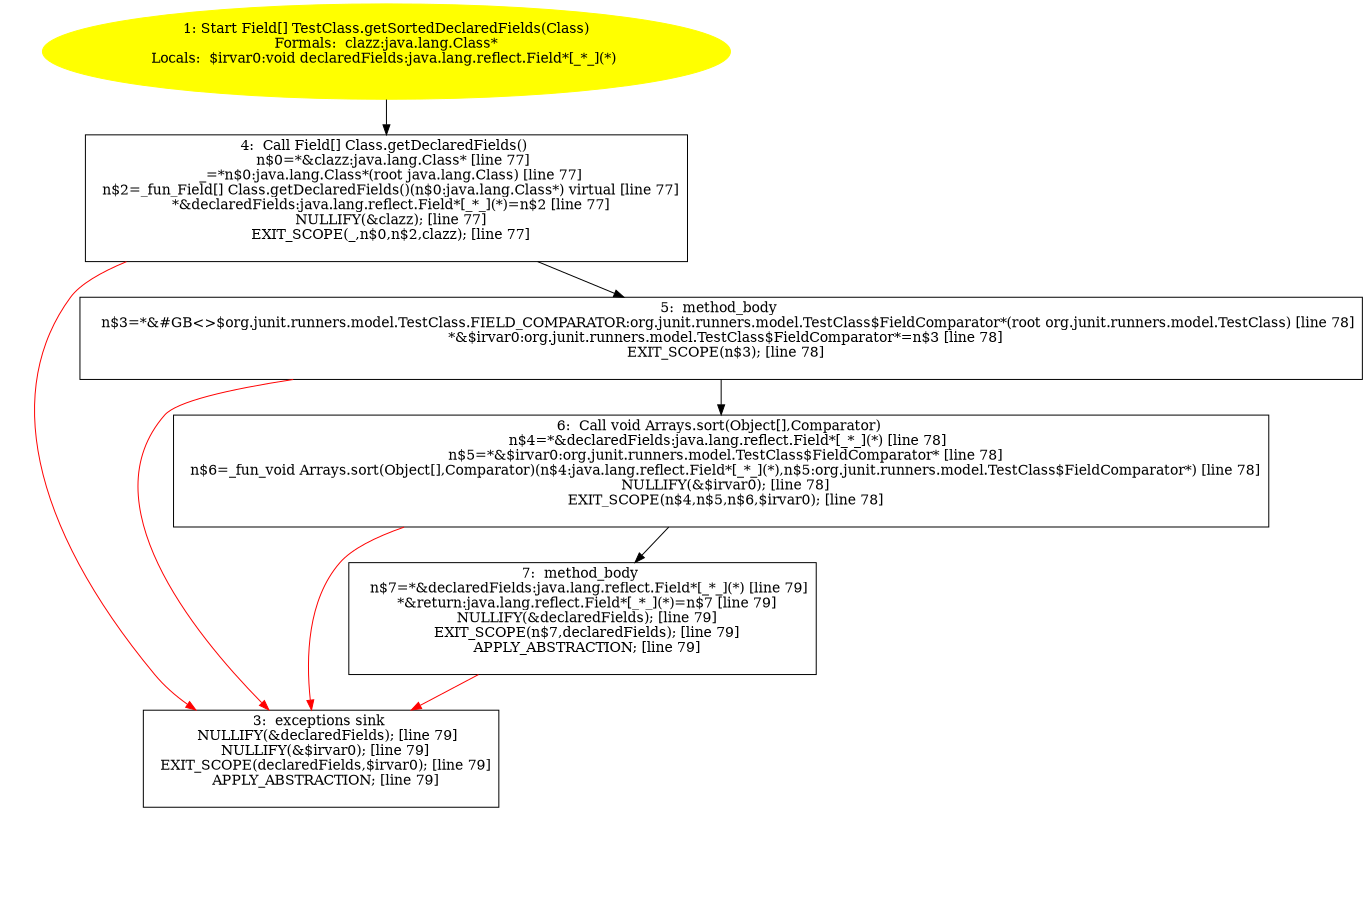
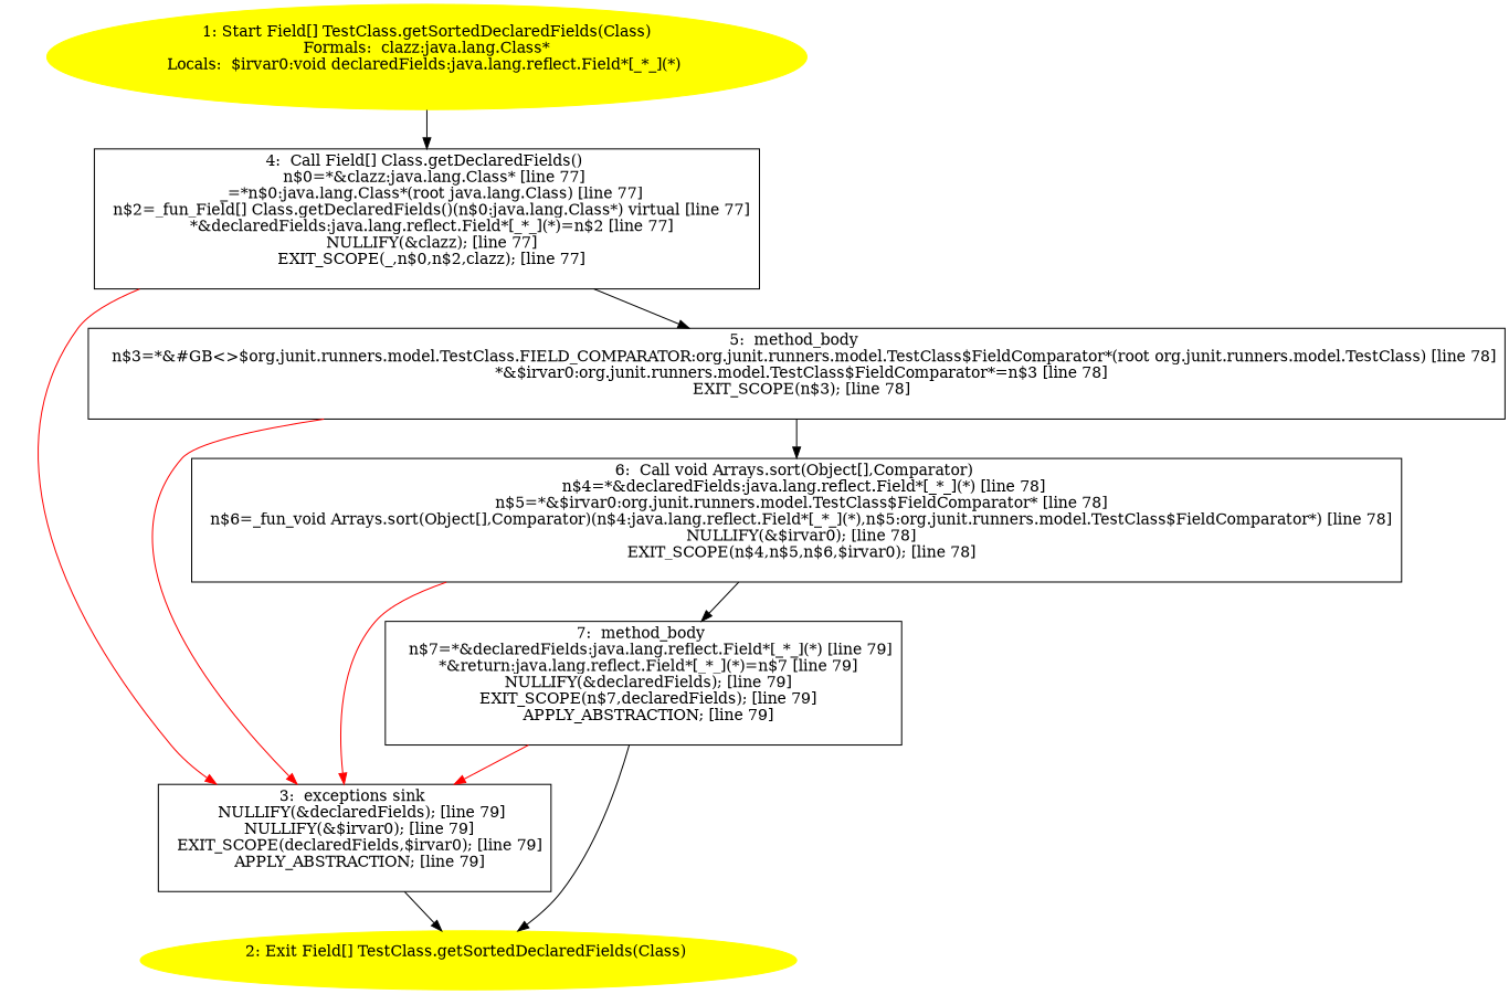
  digraph {
    node [shape=box]
    n1 [color=yellow label="1: Start Field[] TestClass.getSortedDeclaredFields(Class)\nFormals:  clazz:java.lang.Class*\nLocals:  $irvar0:void declaredFields:java.lang.reflect.Field*[_*_](*) \n  " style=filled shape=""]
    n2 [label="4:  Call Field[] Class.getDeclaredFields() \n   n$0=*&clazz:java.lang.Class* [line 77]\n  _=*n$0:java.lang.Class*(root java.lang.Class) [line 77]\n  n$2=_fun_Field[] Class.getDeclaredFields()(n$0:java.lang.Class*) virtual [line 77]\n  *&declaredFields:java.lang.reflect.Field*[_*_](*)=n$2 [line 77]\n  NULLIFY(&clazz); [line 77]\n  EXIT_SCOPE(_,n$0,n$2,clazz); [line 77]\n "]
    n3 [label="3:  exceptions sink \n   NULLIFY(&declaredFields); [line 79]\n  NULLIFY(&$irvar0); [line 79]\n  EXIT_SCOPE(declaredFields,$irvar0); [line 79]\n  APPLY_ABSTRACTION; [line 79]\n "]
    n4 [label="5:  method_body \n   n$3=*&#GB<>$org.junit.runners.model.TestClass.FIELD_COMPARATOR:org.junit.runners.model.TestClass$FieldComparator*(root org.junit.runners.model.TestClass) [line 78]\n  *&$irvar0:org.junit.runners.model.TestClass$FieldComparator*=n$3 [line 78]\n  EXIT_SCOPE(n$3); [line 78]\n "]
+   n5 [color=yellow label="2: Exit Field[] TestClass.getSortedDeclaredFields(Class) \n  " style=filled shape=""]
    n6 [label="6:  Call void Arrays.sort(Object[],Comparator) \n   n$4=*&declaredFields:java.lang.reflect.Field*[_*_](*) [line 78]\n  n$5=*&$irvar0:org.junit.runners.model.TestClass$FieldComparator* [line 78]\n  n$6=_fun_void Arrays.sort(Object[],Comparator)(n$4:java.lang.reflect.Field*[_*_](*),n$5:org.junit.runners.model.TestClass$FieldComparator*) [line 78]\n  NULLIFY(&$irvar0); [line 78]\n  EXIT_SCOPE(n$4,n$5,n$6,$irvar0); [line 78]\n "]
    n7 [label="7:  method_body \n   n$7=*&declaredFields:java.lang.reflect.Field*[_*_](*) [line 79]\n  *&return:java.lang.reflect.Field*[_*_](*)=n$7 [line 79]\n  NULLIFY(&declaredFields); [line 79]\n  EXIT_SCOPE(n$7,declaredFields); [line 79]\n  APPLY_ABSTRACTION; [line 79]\n "]
    n1 -> n2
    n2 -> n3 [color=red]
    n2 -> n4
+   n3 -> n5
    n4 -> n3 [color=red]
    n4 -> n6
    n6 -> n3 [color=red]
    n6 -> n7
    n7 -> n3 [color=red]
+   n7 -> n5
  }
